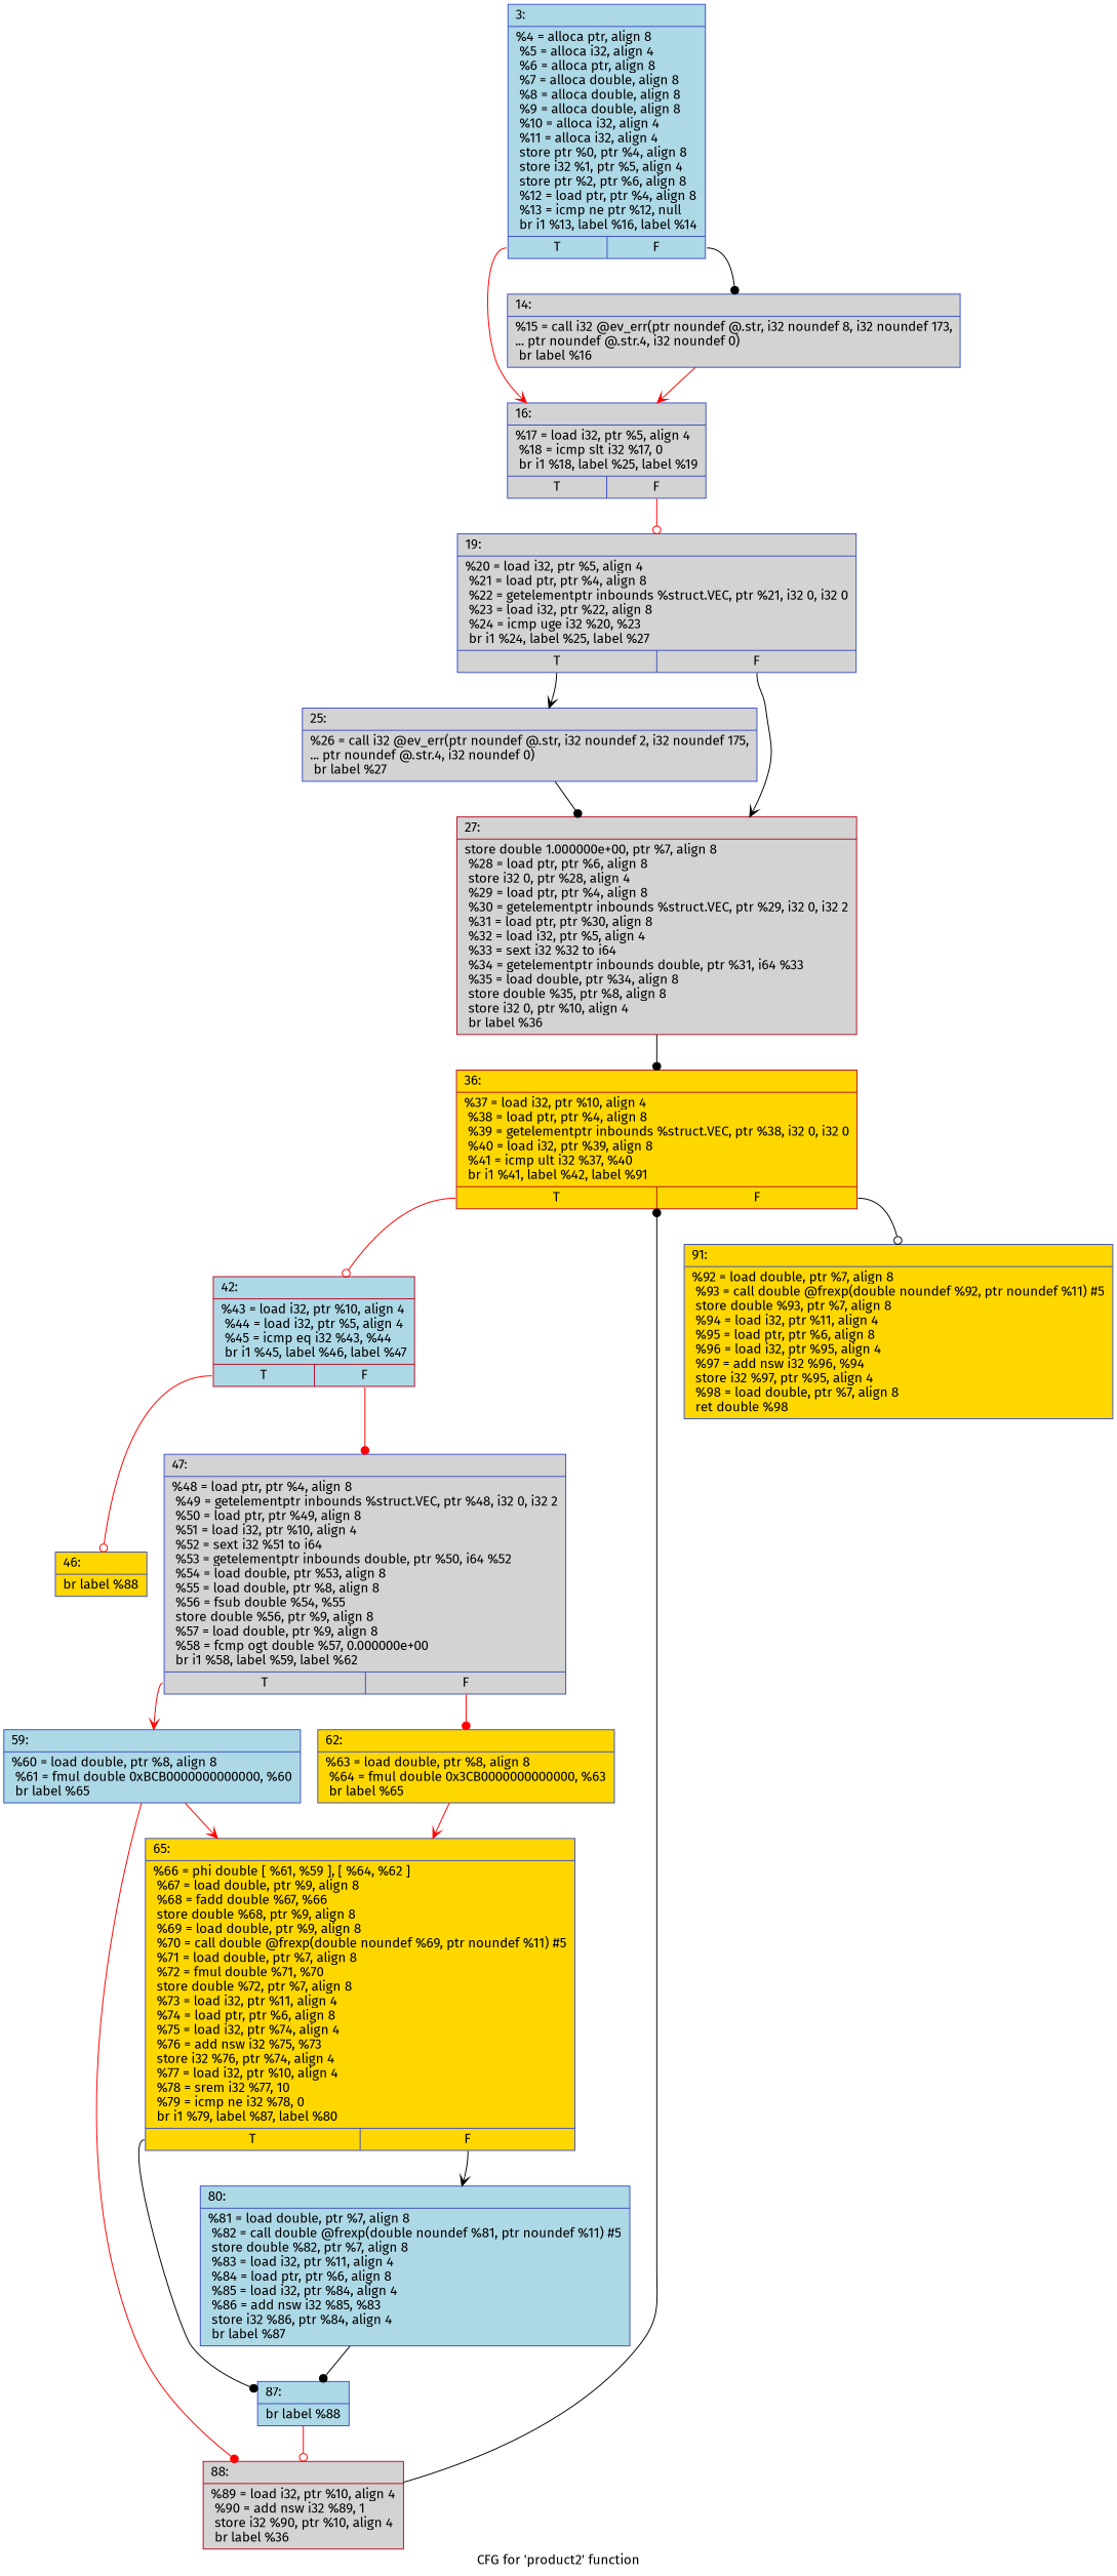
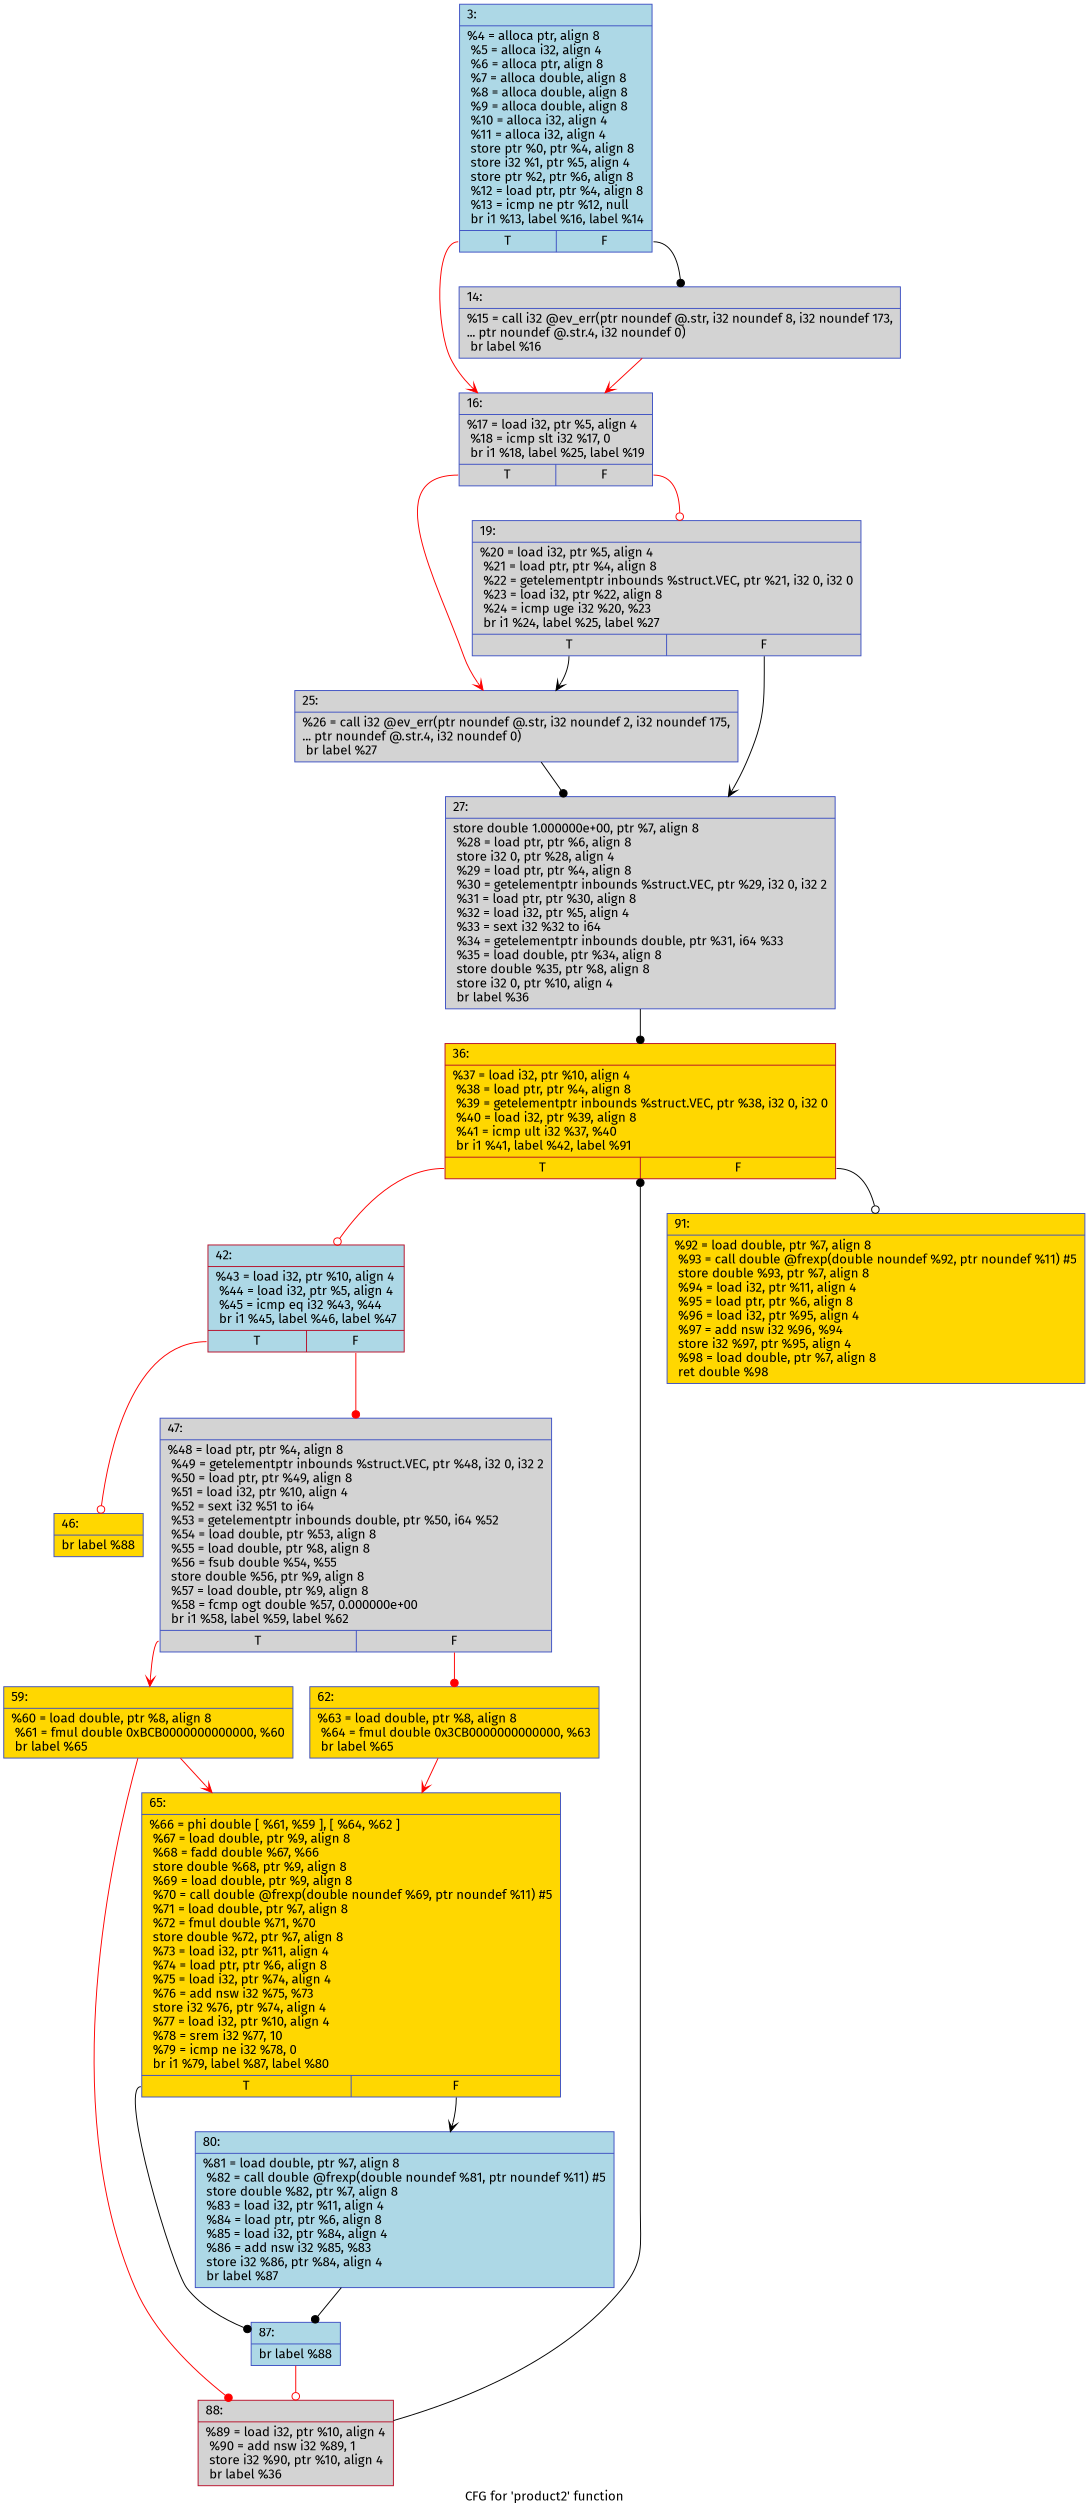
  digraph {
    fontname="Fira Sans"
    label="CFG for 'product2' function"
    node [color="#3d50c3ff" fillcolor=lightgrey fontname="Fira Sans" shape=record style=filled]
    edge [arrowhead=vee color=red fontname="Fira Sans"]
    n1 [fillcolor=lightblue label="{3:\l|  %4 = alloca ptr, align 8\l  %5 = alloca i32, align 4\l  %6 = alloca ptr, align 8\l  %7 = alloca double, align 8\l  %8 = alloca double, align 8\l  %9 = alloca double, align 8\l  %10 = alloca i32, align 4\l  %11 = alloca i32, align 4\l  store ptr %0, ptr %4, align 8\l  store i32 %1, ptr %5, align 4\l  store ptr %2, ptr %6, align 8\l  %12 = load ptr, ptr %4, align 8\l  %13 = icmp ne ptr %12, null\l  br i1 %13, label %16, label %14\l|{<s0>T|<s1>F}}"]
    n2 [label="{16:\l|  %17 = load i32, ptr %5, align 4\l  %18 = icmp slt i32 %17, 0\l  br i1 %18, label %25, label %19\l|{<s0>T|<s1>F}}"]
    n3 [label="{14:\l|  %15 = call i32 @ev_err(ptr noundef @.str, i32 noundef 8, i32 noundef 173,\l... ptr noundef @.str.4, i32 noundef 0)\l  br label %16\l}"]
    n4 [label="{25:\l|  %26 = call i32 @ev_err(ptr noundef @.str, i32 noundef 2, i32 noundef 175,\l... ptr noundef @.str.4, i32 noundef 0)\l  br label %27\l}"]
    n5 [label="{19:\l|  %20 = load i32, ptr %5, align 4\l  %21 = load ptr, ptr %4, align 8\l  %22 = getelementptr inbounds %struct.VEC, ptr %21, i32 0, i32 0\l  %23 = load i32, ptr %22, align 8\l  %24 = icmp uge i32 %20, %23\l  br i1 %24, label %25, label %27\l|{<s0>T|<s1>F}}"]
-   n6 [color="#b70d28ff" label="{27:\l|  store double 1.000000e+00, ptr %7, align 8\l  %28 = load ptr, ptr %6, align 8\l  store i32 0, ptr %28, align 4\l  %29 = load ptr, ptr %4, align 8\l  %30 = getelementptr inbounds %struct.VEC, ptr %29, i32 0, i32 2\l  %31 = load ptr, ptr %30, align 8\l  %32 = load i32, ptr %5, align 4\l  %33 = sext i32 %32 to i64\l  %34 = getelementptr inbounds double, ptr %31, i64 %33\l  %35 = load double, ptr %34, align 8\l  store double %35, ptr %8, align 8\l  store i32 0, ptr %10, align 4\l  br label %36\l}"]
+   n6 [label="{27:\l|  store double 1.000000e+00, ptr %7, align 8\l  %28 = load ptr, ptr %6, align 8\l  store i32 0, ptr %28, align 4\l  %29 = load ptr, ptr %4, align 8\l  %30 = getelementptr inbounds %struct.VEC, ptr %29, i32 0, i32 2\l  %31 = load ptr, ptr %30, align 8\l  %32 = load i32, ptr %5, align 4\l  %33 = sext i32 %32 to i64\l  %34 = getelementptr inbounds double, ptr %31, i64 %33\l  %35 = load double, ptr %34, align 8\l  store double %35, ptr %8, align 8\l  store i32 0, ptr %10, align 4\l  br label %36\l}"]
    n7 [color="#b70d28ff" fillcolor=gold label="{36:\l|  %37 = load i32, ptr %10, align 4\l  %38 = load ptr, ptr %4, align 8\l  %39 = getelementptr inbounds %struct.VEC, ptr %38, i32 0, i32 0\l  %40 = load i32, ptr %39, align 8\l  %41 = icmp ult i32 %37, %40\l  br i1 %41, label %42, label %91\l|{<s0>T|<s1>F}}"]
    n8 [color="#b70d28ff" fillcolor=lightblue label="{42:\l|  %43 = load i32, ptr %10, align 4\l  %44 = load i32, ptr %5, align 4\l  %45 = icmp eq i32 %43, %44\l  br i1 %45, label %46, label %47\l|{<s0>T|<s1>F}}"]
    n9 [fillcolor=gold label="{91:\l|  %92 = load double, ptr %7, align 8\l  %93 = call double @frexp(double noundef %92, ptr noundef %11) #5\l  store double %93, ptr %7, align 8\l  %94 = load i32, ptr %11, align 4\l  %95 = load ptr, ptr %6, align 8\l  %96 = load i32, ptr %95, align 4\l  %97 = add nsw i32 %96, %94\l  store i32 %97, ptr %95, align 4\l  %98 = load double, ptr %7, align 8\l  ret double %98\l}"]
    n10 [fillcolor=gold label="{46:\l|  br label %88\l}"]
    n11 [label="{47:\l|  %48 = load ptr, ptr %4, align 8\l  %49 = getelementptr inbounds %struct.VEC, ptr %48, i32 0, i32 2\l  %50 = load ptr, ptr %49, align 8\l  %51 = load i32, ptr %10, align 4\l  %52 = sext i32 %51 to i64\l  %53 = getelementptr inbounds double, ptr %50, i64 %52\l  %54 = load double, ptr %53, align 8\l  %55 = load double, ptr %8, align 8\l  %56 = fsub double %54, %55\l  store double %56, ptr %9, align 8\l  %57 = load double, ptr %9, align 8\l  %58 = fcmp ogt double %57, 0.000000e+00\l  br i1 %58, label %59, label %62\l|{<s0>T|<s1>F}}"]
-   n12 [fillcolor=lightblue label="{59:\l|  %60 = load double, ptr %8, align 8\l  %61 = fmul double 0xBCB0000000000000, %60\l  br label %65\l}"]
+   n12 [fillcolor=gold label="{59:\l|  %60 = load double, ptr %8, align 8\l  %61 = fmul double 0xBCB0000000000000, %60\l  br label %65\l}"]
    n13 [fillcolor=gold label="{62:\l|  %63 = load double, ptr %8, align 8\l  %64 = fmul double 0x3CB0000000000000, %63\l  br label %65\l}"]
    n14 [color="#b70d28ff" label="{88:\l|  %89 = load i32, ptr %10, align 4\l  %90 = add nsw i32 %89, 1\l  store i32 %90, ptr %10, align 4\l  br label %36\l}"]
    n15 [fillcolor=gold label="{65:\l|  %66 = phi double [ %61, %59 ], [ %64, %62 ]\l  %67 = load double, ptr %9, align 8\l  %68 = fadd double %67, %66\l  store double %68, ptr %9, align 8\l  %69 = load double, ptr %9, align 8\l  %70 = call double @frexp(double noundef %69, ptr noundef %11) #5\l  %71 = load double, ptr %7, align 8\l  %72 = fmul double %71, %70\l  store double %72, ptr %7, align 8\l  %73 = load i32, ptr %11, align 4\l  %74 = load ptr, ptr %6, align 8\l  %75 = load i32, ptr %74, align 4\l  %76 = add nsw i32 %75, %73\l  store i32 %76, ptr %74, align 4\l  %77 = load i32, ptr %10, align 4\l  %78 = srem i32 %77, 10\l  %79 = icmp ne i32 %78, 0\l  br i1 %79, label %87, label %80\l|{<s0>T|<s1>F}}"]
    n16 [fillcolor=lightblue label="{87:\l|  br label %88\l}"]
    n17 [fillcolor=lightblue label="{80:\l|  %81 = load double, ptr %7, align 8\l  %82 = call double @frexp(double noundef %81, ptr noundef %11) #5\l  store double %82, ptr %7, align 8\l  %83 = load i32, ptr %11, align 4\l  %84 = load ptr, ptr %6, align 8\l  %85 = load i32, ptr %84, align 4\l  %86 = add nsw i32 %85, %83\l  store i32 %86, ptr %84, align 4\l  br label %87\l}"]
    n1 -> n2 [tailport=s0]
    n1 -> n3 [arrowhead=dot color=black tailport=s1]
+   n2 -> n4 [tailport=s0]
    n2 -> n5 [arrowhead=odot tailport=s1]
    n3 -> n2
    n4 -> n6 [arrowhead=dot color=black]
    n5 -> n4 [color=black tailport=s0]
    n5 -> n6 [color=black tailport=s1]
    n6 -> n7 [arrowhead=dot color=black]
    n7 -> n8 [arrowhead=odot tailport=s0]
    n7 -> n9 [arrowhead=odot color=black tailport=s1]
    n8 -> n10 [arrowhead=odot tailport=s0]
    n8 -> n11 [arrowhead=dot tailport=s1]
    n11 -> n12 [tailport=s0]
    n11 -> n13 [arrowhead=dot tailport=s1]
    n12 -> n14 [arrowhead=dot]
    n12 -> n15
    n13 -> n15
    n14 -> n7 [arrowhead=dot color=black]
    n15 -> n16 [arrowhead=dot color=black tailport=s0]
    n15 -> n17 [color=black tailport=s1]
    n16 -> n14 [arrowhead=odot]
    n17 -> n16 [arrowhead=dot color=black]
  }
